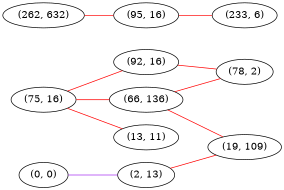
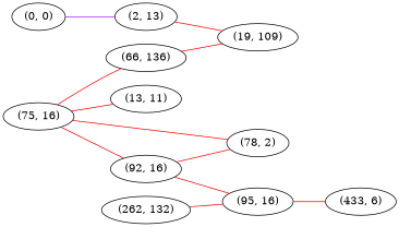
  graph {
    rankdir=LR
    edge [color=red weight=1]
    "(75, 16)"
    "(92, 16)"
    n3 [label="(66, 136)"]
    "(78, 2)"
    "(13, 11)"
    "(95, 16)"
    "(19, 109)"
-   "(262, 132)" [label="(262, 632)"]
-   "(233, 6)"
+   "(262, 132)"
+   "(233, 6)" [label="(433, 6)"]
    "(0, 0)"
    "(2, 13)"
    "(75, 16)" -- "(92, 16)"
    "(75, 16)" -- n3
-   n3 -- "(78, 2)"
+   "(75, 16)" -- "(78, 2)"
    "(75, 16)" -- "(13, 11)"
    "(92, 16)" -- "(78, 2)"
+   "(92, 16)" -- "(95, 16)"
    n3 -- "(19, 109)"
    "(95, 16)" -- "(233, 6)"
    "(262, 132)" -- "(95, 16)"
    "(0, 0)" -- "(2, 13)" [color=purple weight=4]
    "(2, 13)" -- "(19, 109)"
  }
